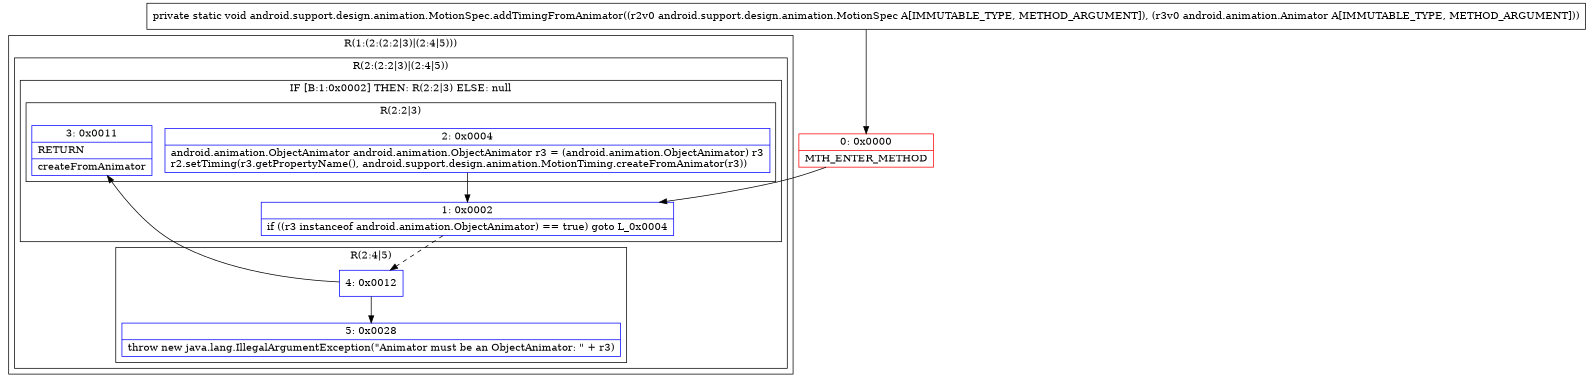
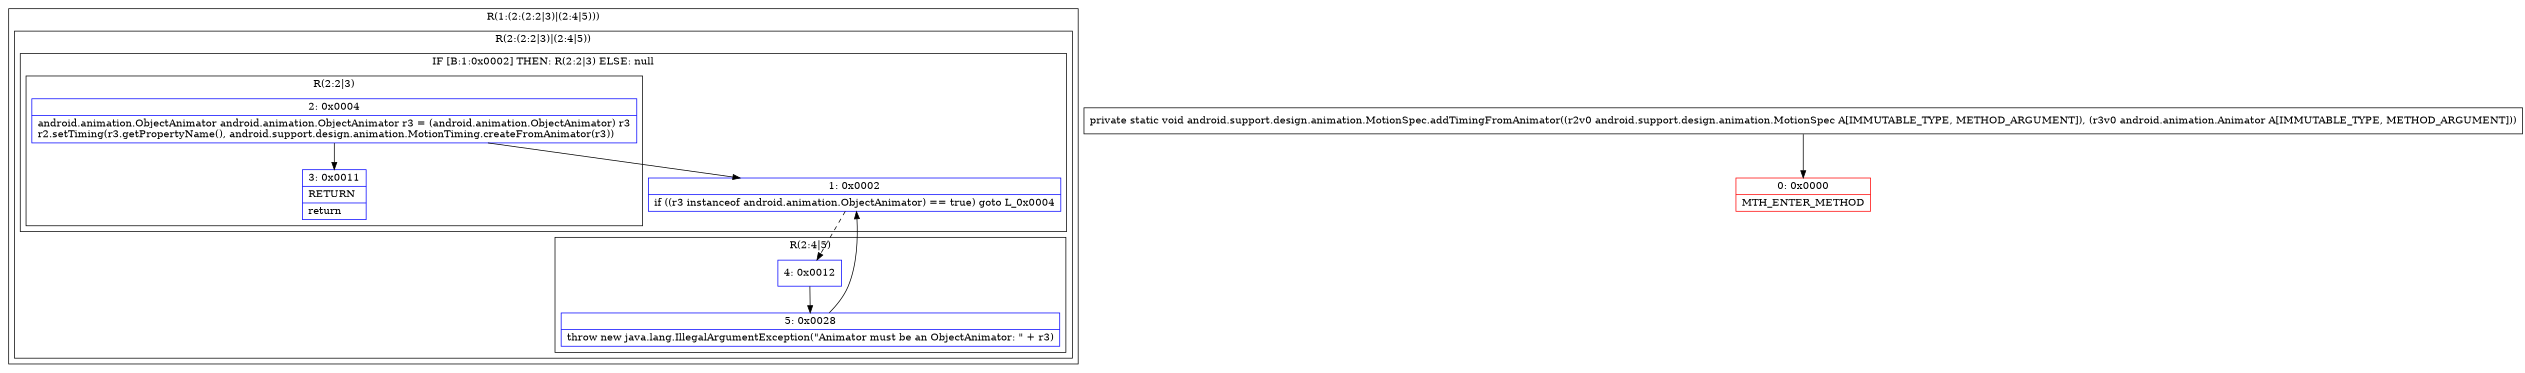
  digraph {
    node [color=blue shape=record]
    n1 [label="{2\:\ 0x0004|android.animation.ObjectAnimator android.animation.ObjectAnimator r3 = (android.animation.ObjectAnimator) r3\lr2.setTiming(r3.getPropertyName(), android.support.design.animation.MotionTiming.createFromAnimator(r3))\l}"]
-   n2 [label="{3\:\ 0x0011|RETURN\l|createFromAnimator\l}"]
+   n2 [label="{3\:\ 0x0011|RETURN\l|return\l}"]
    n3 [label="{1\:\ 0x0002|if ((r3 instanceof android.animation.ObjectAnimator) == true) goto L_0x0004\l}"]
    n4 [label="{4\:\ 0x0012}"]
    n5 [label="{5\:\ 0x0028|throw new java.lang.IllegalArgumentException(\"Animator must be an ObjectAnimator: \" + r3)\l}"]
    n6 [color=red label="{0\:\ 0x0000|MTH_ENTER_METHOD\l}"]
    n7 [label="{private static void android.support.design.animation.MotionSpec.addTimingFromAnimator((r2v0 android.support.design.animation.MotionSpec A[IMMUTABLE_TYPE, METHOD_ARGUMENT]), (r3v0 android.animation.Animator A[IMMUTABLE_TYPE, METHOD_ARGUMENT])) }" color=""]
    subgraph cluster_1 {
      label="R(1:(2:(2:2|3)|(2:4|5)))"
      subgraph cluster_2 {
        label="R(2:(2:2|3)|(2:4|5))"
        subgraph cluster_3 {
          label="IF [B:1:0x0002] THEN: R(2:2|3) ELSE: null"
          n3
          subgraph cluster_4 {
            label="R(2:2|3)"
            n1
            n2
          }
        }
        subgraph cluster_5 {
          label="R(2:4|5)"
          n4
          n5
        }
      }
    }
-   n4 -> n2
+   n1 -> n2
    n1 -> n3
    n3 -> n4 [style=dashed]
    n4 -> n5
-   n6 -> n3
+   n5 -> n3
    n7 -> n6
  }
